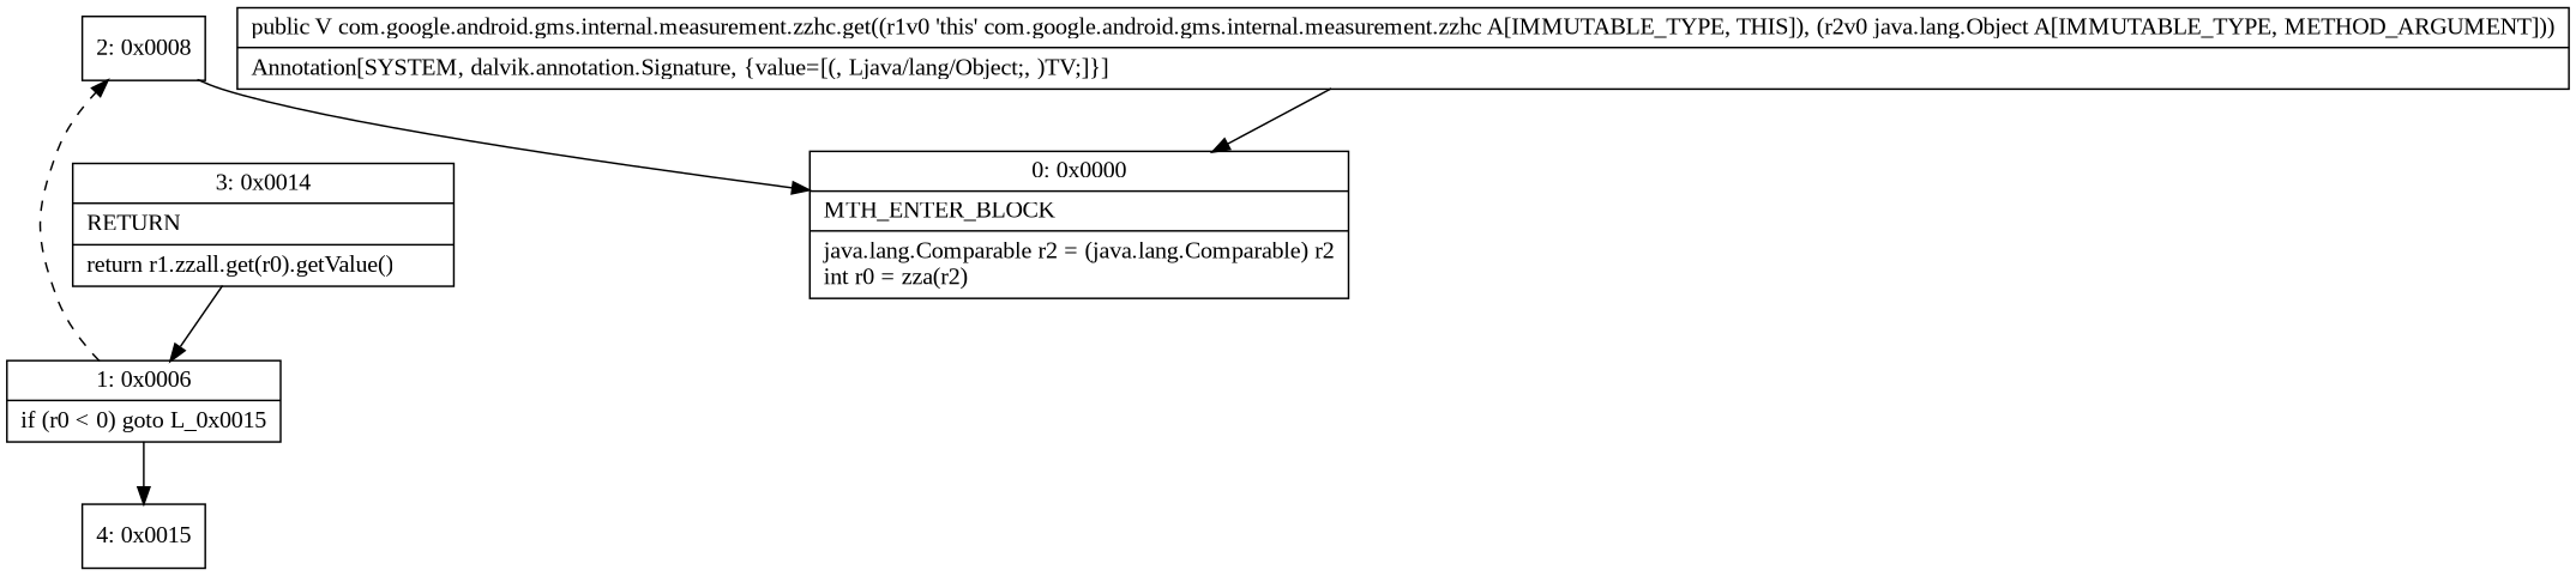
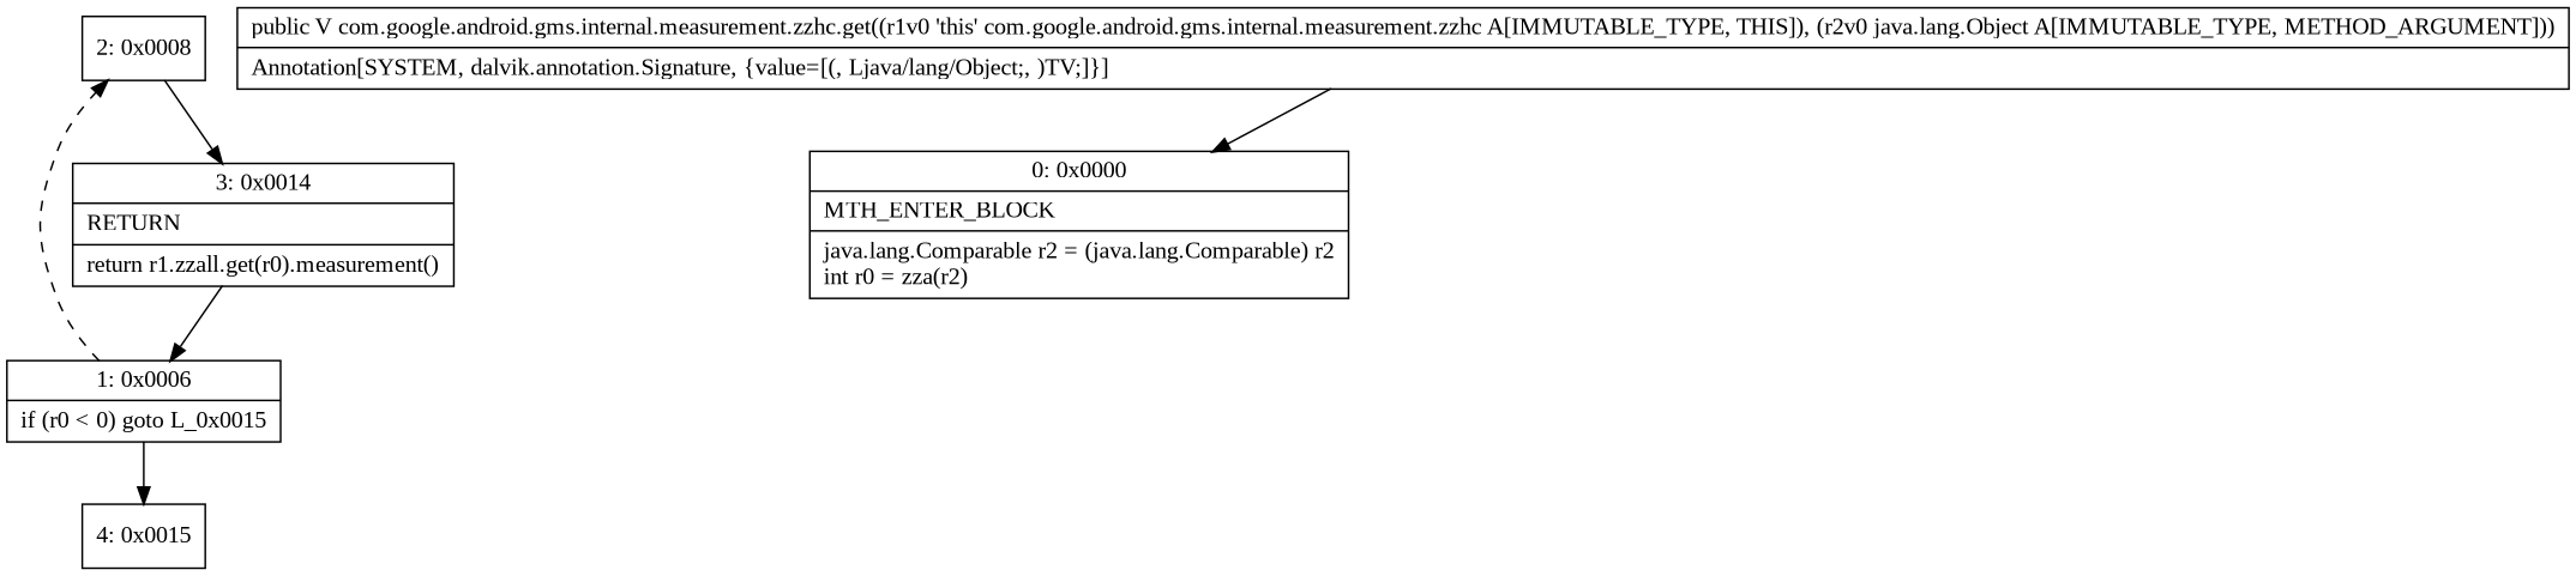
  digraph {
    fontname="Liberation Serif"
    node [fontname="Liberation Serif" shape=record]
    edge [fontname="Liberation Serif"]
    n1 [label="{0\:\ 0x0000|MTH_ENTER_BLOCK\l|java.lang.Comparable r2 = (java.lang.Comparable) r2\lint r0 = zza(r2)\l}"]
    n2 [label="{1\:\ 0x0006|if (r0 \< 0) goto L_0x0015\l}"]
    n3 [label="{2\:\ 0x0008}"]
    n4 [label="{4\:\ 0x0015}"]
-   n5 [label="{3\:\ 0x0014|RETURN\l|return r1.zzall.get(r0).getValue()\l}"]
+   n5 [label="{3\:\ 0x0014|RETURN\l|return r1.zzall.get(r0).measurement()\l}"]
    n6 [label="{public V com.google.android.gms.internal.measurement.zzhc.get((r1v0 'this' com.google.android.gms.internal.measurement.zzhc A[IMMUTABLE_TYPE, THIS]), (r2v0 java.lang.Object A[IMMUTABLE_TYPE, METHOD_ARGUMENT]))  | Annotation[SYSTEM, dalvik.annotation.Signature, \{value=[(, Ljava\/lang\/Object;, )TV;]\}]\l}"]
    n2 -> n3 [style=dashed]
    n2 -> n4
-   n3 -> n1
+   n3 -> n5
    n5 -> n2
    n6 -> n1
  }
